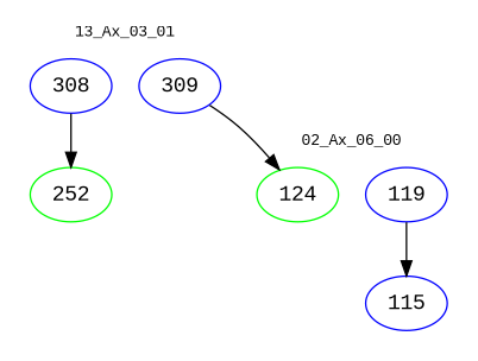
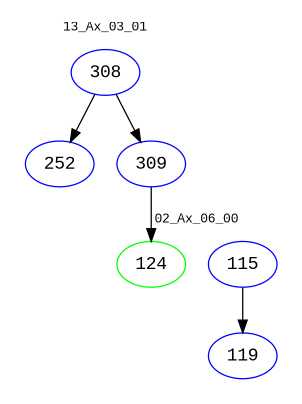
  digraph {
    fontname="Liberation Mono"
    node [color=blue fontname="Liberation Mono"]
    edge [color=black fontname="Liberation Mono"]
    n1 [label=308]
-   n2 [color=green label=252]
+   n2 [label=252]
    n3 [label=309]
    n4 [label=119]
    n5 [label=115]
    n6 [color=green label=124]
    subgraph cluster_1 {
      color=white
      fontsize=10
      label="13_Ax_03_01"
      n1
      n2
      n3
    }
    subgraph cluster_2 {
      color=white
      fontsize=10
      label="02_Ax_06_00"
      n4
      n5
      n6
    }
    n1 -> n2
+   n1 -> n3
    n3 -> n6
-   n4 -> n5
+   n5 -> n4
  }
